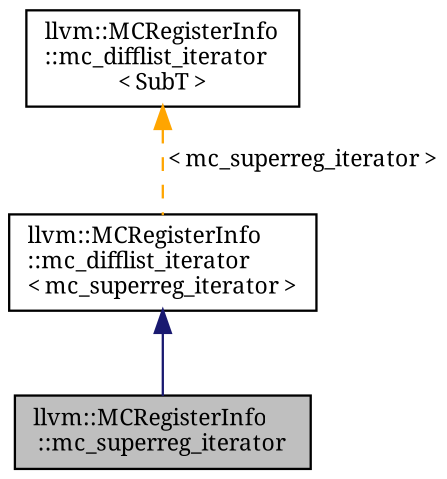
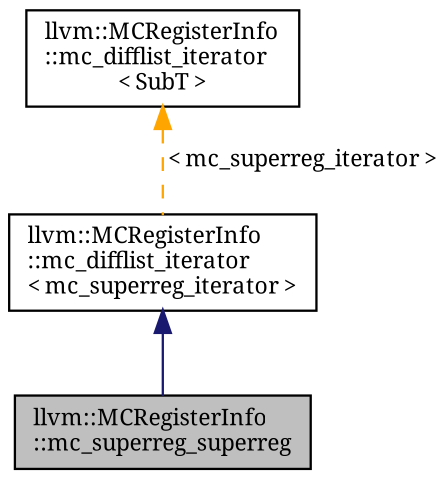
  digraph {
    fontname="Noto Serif"
    node [color=black fontname="Noto Serif" fontsize=10 shape=record]
    edge [dir=back fontname="Noto Serif" fontsize=10 labelfontname=Helvetica labelfontsize=10]
-   n1 [fillcolor=grey75 fontcolor=black height=0.2 label="llvm::MCRegisterInfo\l::mc_superreg_iterator" style=filled width=0.4]
+   n1 [fillcolor=grey75 fontcolor=black height=0.2 label="llvm::MCRegisterInfo\l::mc_superreg_superreg" style=filled width=0.4]
    n2 [height=0.2 label="llvm::MCRegisterInfo\l::mc_difflist_iterator\l\< mc_superreg_iterator \>" width=0.4]
    n3 [height=0.2 label="llvm::MCRegisterInfo\l::mc_difflist_iterator\l\< SubT \>" width=0.4]
    n2 -> n1 [color=midnightblue style=solid]
    n3 -> n2 [color=orange label=" \< mc_superreg_iterator \>" style=dashed]
  }
